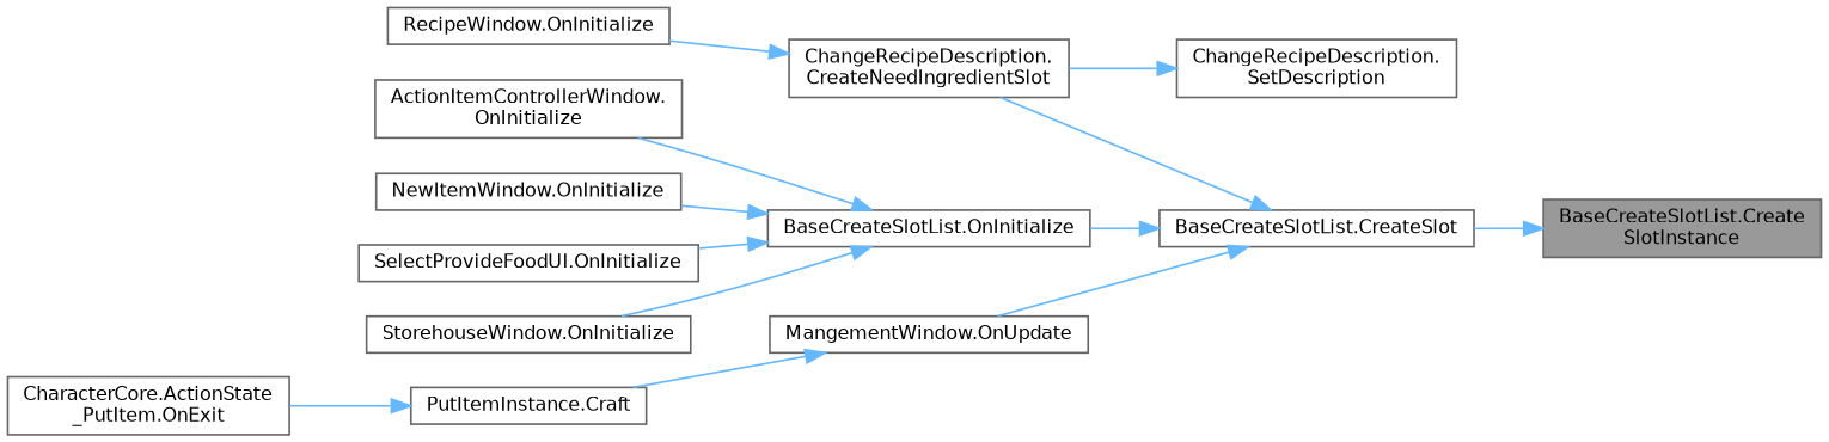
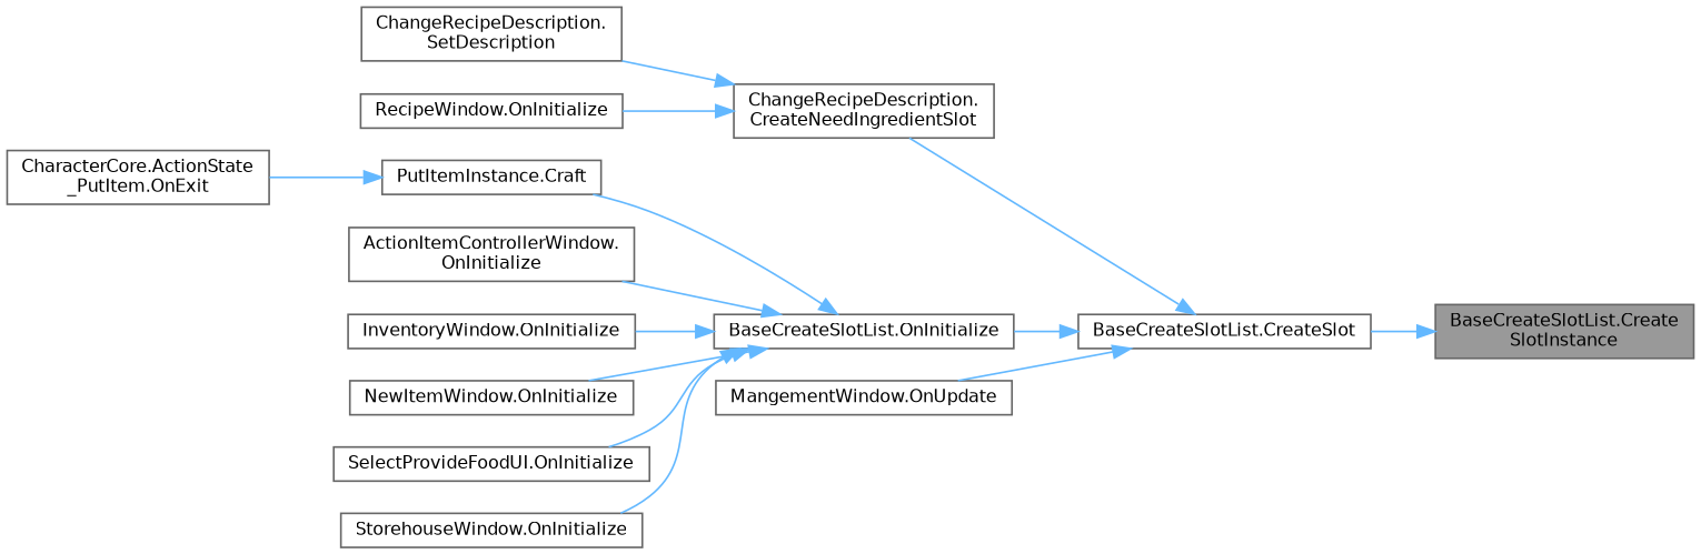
  digraph {
    rankdir=RL
    node [color=grey40 fillcolor=white fontname=Helvetica fontsize=10 shape=box style=filled]
    edge [color=steelblue1 dir=back fontname=Helvetica fontsize=10 labelfontname=Helvetica labelfontsize=10 style=solid]
    n1 [color=gray40 fillcolor=grey60 fontcolor=black height=0.2 label="BaseCreateSlotList.Create\lSlotInstance" width=0.4]
    n2 [height=0.2 label="BaseCreateSlotList.CreateSlot" width=0.4]
    n3 [height=0.2 label="ChangeRecipeDescription.\lCreateNeedIngredientSlot" width=0.4]
    n4 [height=0.2 label="BaseCreateSlotList.OnInitialize" width=0.4]
    n5 [height=0.2 label="MangementWindow.OnUpdate" width=0.4]
    n6 [height=0.2 label="ChangeRecipeDescription.\lSetDescription" width=0.4]
    n7 [height=0.2 label="RecipeWindow.OnInitialize" width=0.4]
    n8 [height=0.2 label="PutItemInstance.Craft" width=0.4]
    n9 [height=0.2 label="ActionItemControllerWindow.\lOnInitialize" width=0.4]
+   n10 [height=0.2 label="InventoryWindow.OnInitialize" width=0.4]
    n11 [height=0.2 label="NewItemWindow.OnInitialize" width=0.4]
    n12 [height=0.2 label="SelectProvideFoodUI.OnInitialize" width=0.4]
    n13 [height=0.2 label="StorehouseWindow.OnInitialize" width=0.4]
    n14 [height=0.2 label="CharacterCore.ActionState\l_PutItem.OnExit" width=0.4]
    n1 -> n2
    n2 -> n3
    n2 -> n4
    n2 -> n5
-   n6 -> n3
+   n3 -> n6
    n3 -> n7
-   n5 -> n8
+   n4 -> n8
    n4 -> n9
+   n4 -> n10
    n4 -> n11
    n4 -> n12
    n4 -> n13
    n8 -> n14
  }
